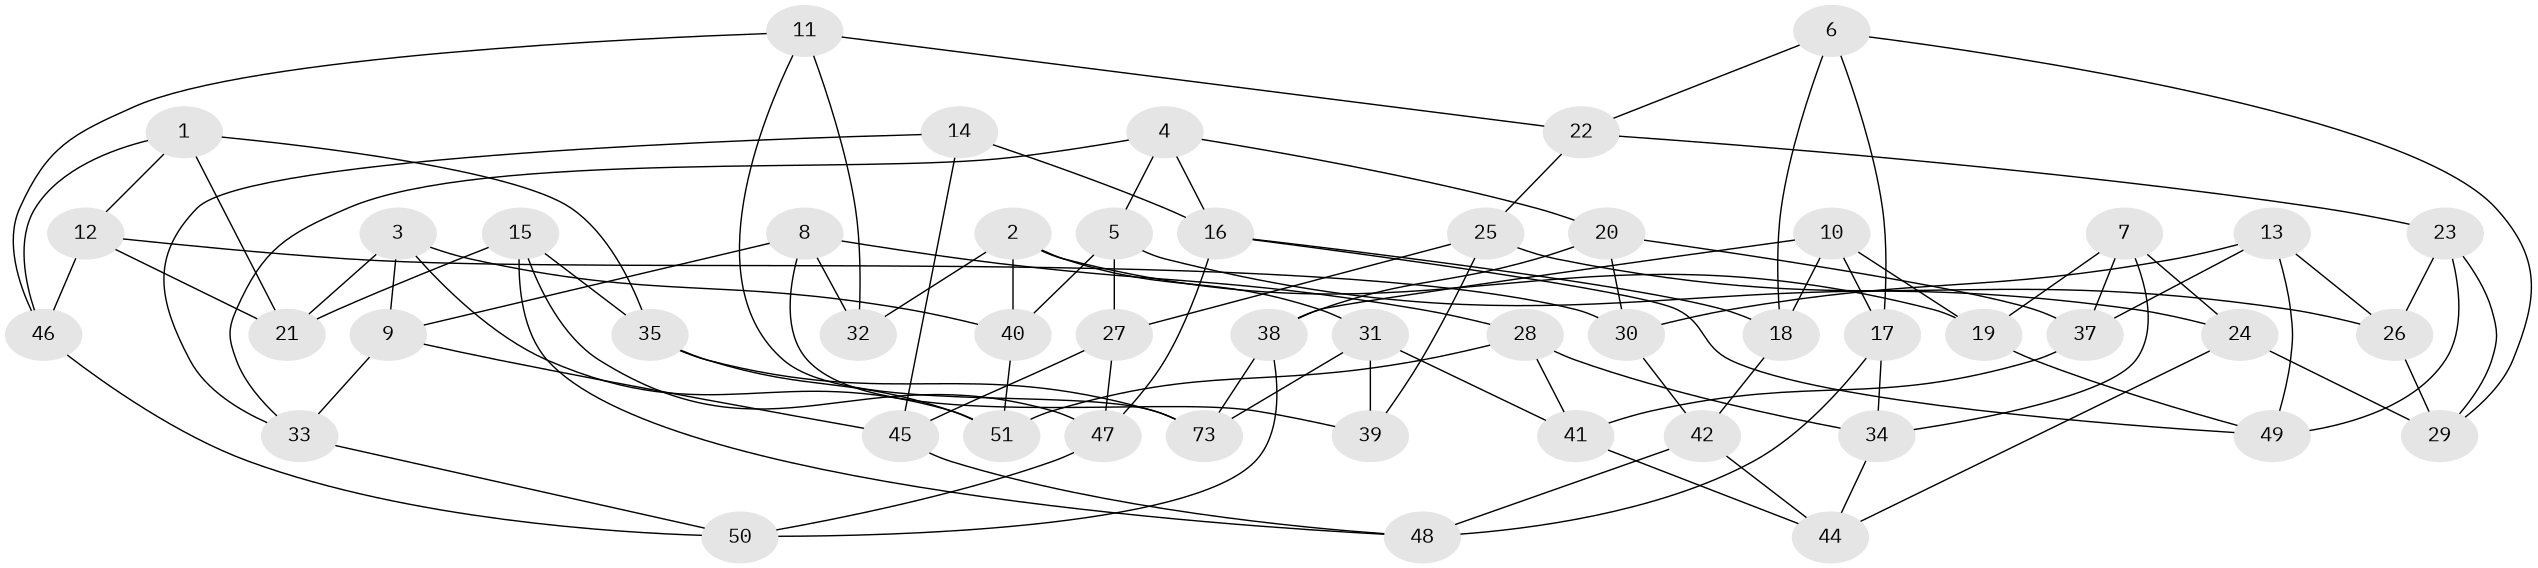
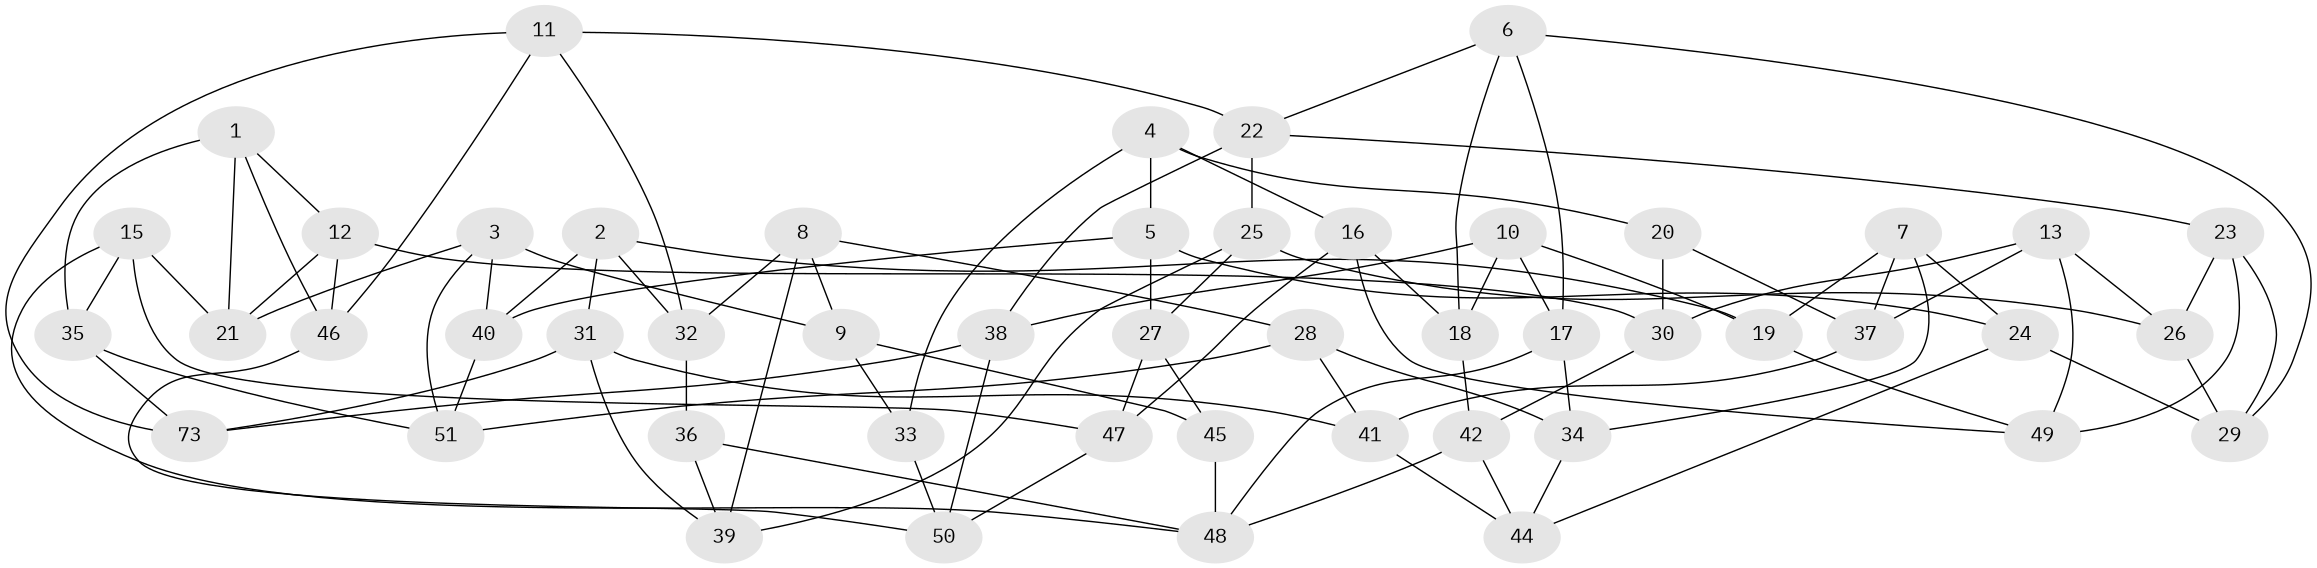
  graph {
    fontname="IBM Plex Mono"
    node [color=gray90 fontname="IBM Plex Mono" style=filled]
    edge [fontname="IBM Plex Mono"]
    1
    12
    21
    35
    46
    30
    51
    n8 [label=73]
    50
    2
    19
    31
    32
    40
    49
    39
    41
+   36
    3
    9
    33
    45
    4
    5
    20
    16
    24
    27
-   14
    37
    38
    29
    44
    47
    6
    17
    18
    22
    34
    48
    42
    23
    25
    7
    8
    28
    10
    11
    13
    26
    15
    1 -- 12
    1 -- 21
    1 -- 35
    1 -- 46
    12 -- 21
    12 -- 46
    12 -- 30
    35 -- 51
    35 -- n8
    46 -- 50
    30 -- 42
    2 -- 19
    2 -- 31
    2 -- 32
    2 -- 40
    19 -- 49
    31 -- n8
    31 -- 39
    31 -- 41
+   32 -- 36
    40 -- 51
    41 -- 44
+   36 -- 39
+   36 -- 48
    3 -- 21
    3 -- 51
    3 -- 40
    3 -- 9
    9 -- 33
    9 -- 45
    33 -- 50
    45 -- 48
    4 -- 33
    4 -- 5
    4 -- 20
    4 -- 16
    5 -- 40
    5 -- 24
    5 -- 27
    20 -- 30
    20 -- 37
-   20 -- 38
+   22 -- 38
    16 -- 49
    16 -- 47
    16 -- 18
    24 -- 29
    24 -- 44
    27 -- 45
    27 -- 47
-   14 -- 33
-   14 -- 45
-   14 -- 16
    37 -- 41
    38 -- n8
    38 -- 50
    47 -- 50
    6 -- 29
    6 -- 17
    6 -- 18
    6 -- 22
    17 -- 34
    17 -- 48
    18 -- 42
    22 -- 23
    22 -- 25
    34 -- 44
    42 -- 44
    42 -- 48
    23 -- 49
    23 -- 29
    23 -- 26
    25 -- 39
    25 -- 27
    25 -- 26
    7 -- 19
    7 -- 24
    7 -- 37
    7 -- 34
    8 -- 32
    8 -- 39
    8 -- 9
    8 -- 28
    28 -- 51
    28 -- 41
    28 -- 34
    10 -- 19
    10 -- 38
    10 -- 17
    10 -- 18
    11 -- 46
    11 -- n8
    11 -- 32
    11 -- 22
    13 -- 30
    13 -- 49
    13 -- 37
    13 -- 26
    26 -- 29
    15 -- 21
    15 -- 35
    15 -- 47
    15 -- 48
  }
